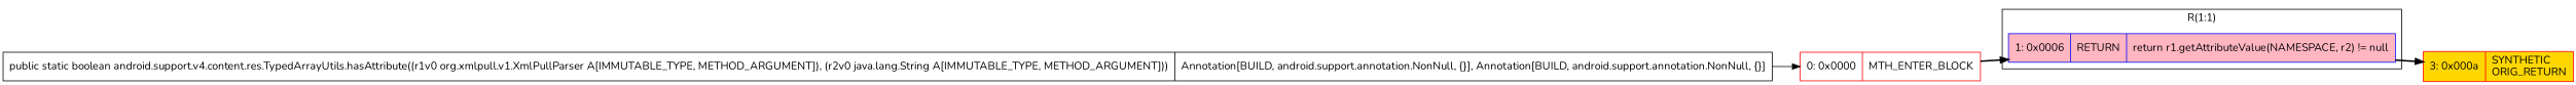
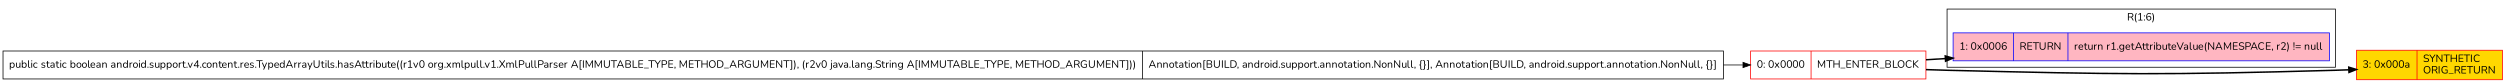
  digraph {
    fontname=Nunito
    rankdir=LR
    node [color=red fillcolor=white fontname=Nunito shape=record style=filled]
    edge [fontname=Nunito style=bold]
    n1 [color=blue fillcolor=lightpink label="{1\:\ 0x0006|RETURN\l|return r1.getAttributeValue(NAMESPACE, r2) != null\l}"]
    n2 [fillcolor=gold label="{3\:\ 0x000a|SYNTHETIC\lORIG_RETURN\l}"]
    n3 [label="{0\:\ 0x0000|MTH_ENTER_BLOCK\l}"]
    n4 [label="{public static boolean android.support.v4.content.res.TypedArrayUtils.hasAttribute((r1v0 org.xmlpull.v1.XmlPullParser A[IMMUTABLE_TYPE, METHOD_ARGUMENT]), (r2v0 java.lang.String A[IMMUTABLE_TYPE, METHOD_ARGUMENT]))  | Annotation[BUILD, android.support.annotation.NonNull, \{\}], Annotation[BUILD, android.support.annotation.NonNull, \{\}]\l}" color=""]
    subgraph cluster_1 {
-     label="R(1:1)"
+     label="R(1:6)"
      n1
    }
-   n1 -> n2
+   n3 -> n2
    n3 -> n1
    n4 -> n3 [style=solid]
  }
